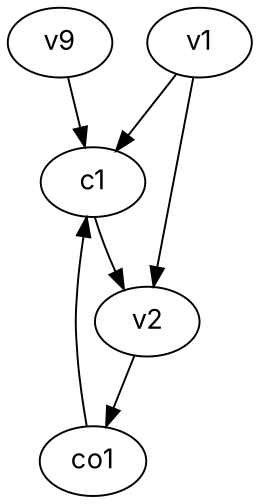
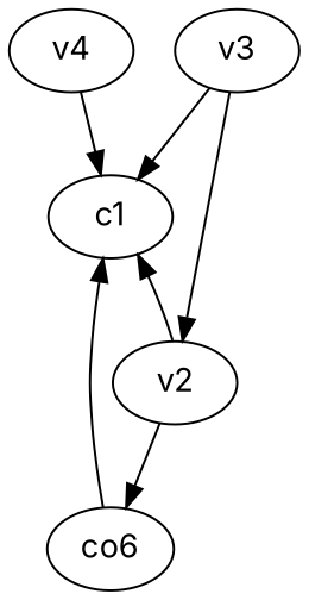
  strict digraph {
    fontname=Inter
    node [fontname=Inter]
    edge [fontname=Inter weight=1]
-   v1
+   v1 [label=v3]
    c1
    v2
-   co1
-   v4 [label=v9]
+   co1 [label=co6]
+   v4
    v1 -> c1
    v1 -> v2
-   c1 -> v2
+   v2 -> c1
    v2 -> co1
    co1 -> c1
    v4 -> c1
  }
